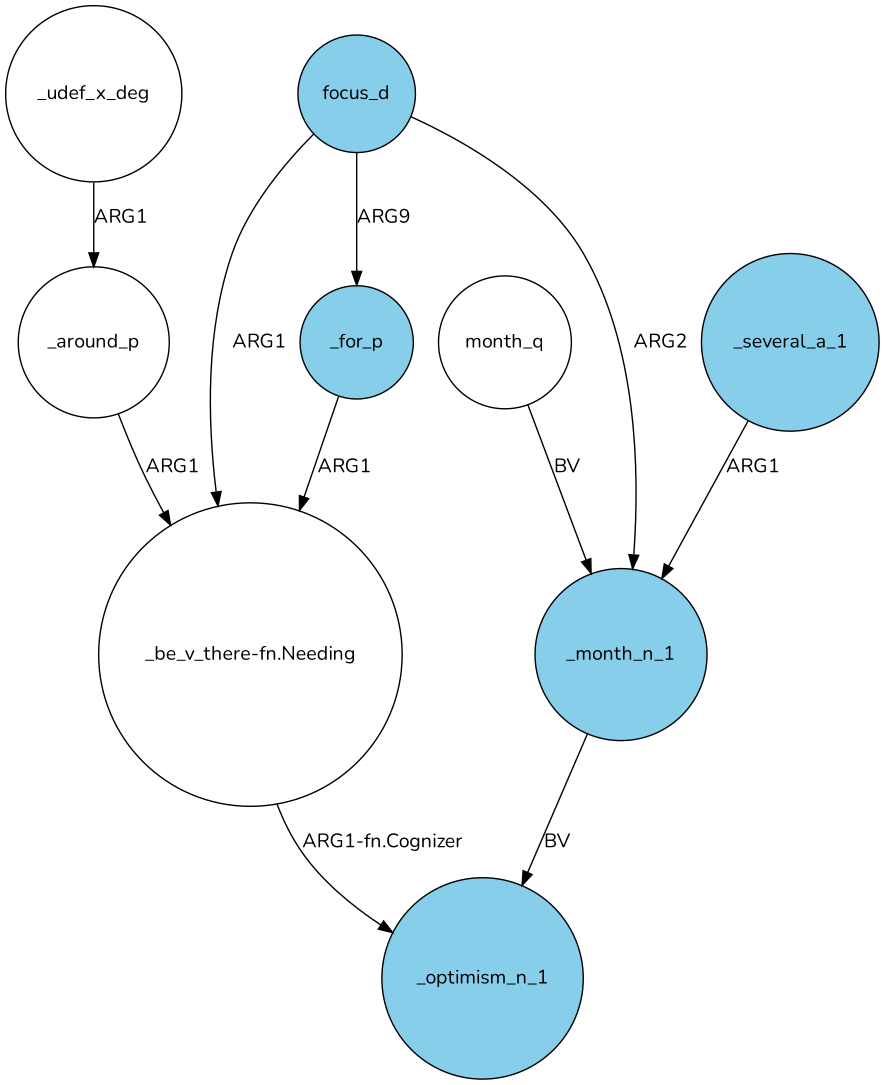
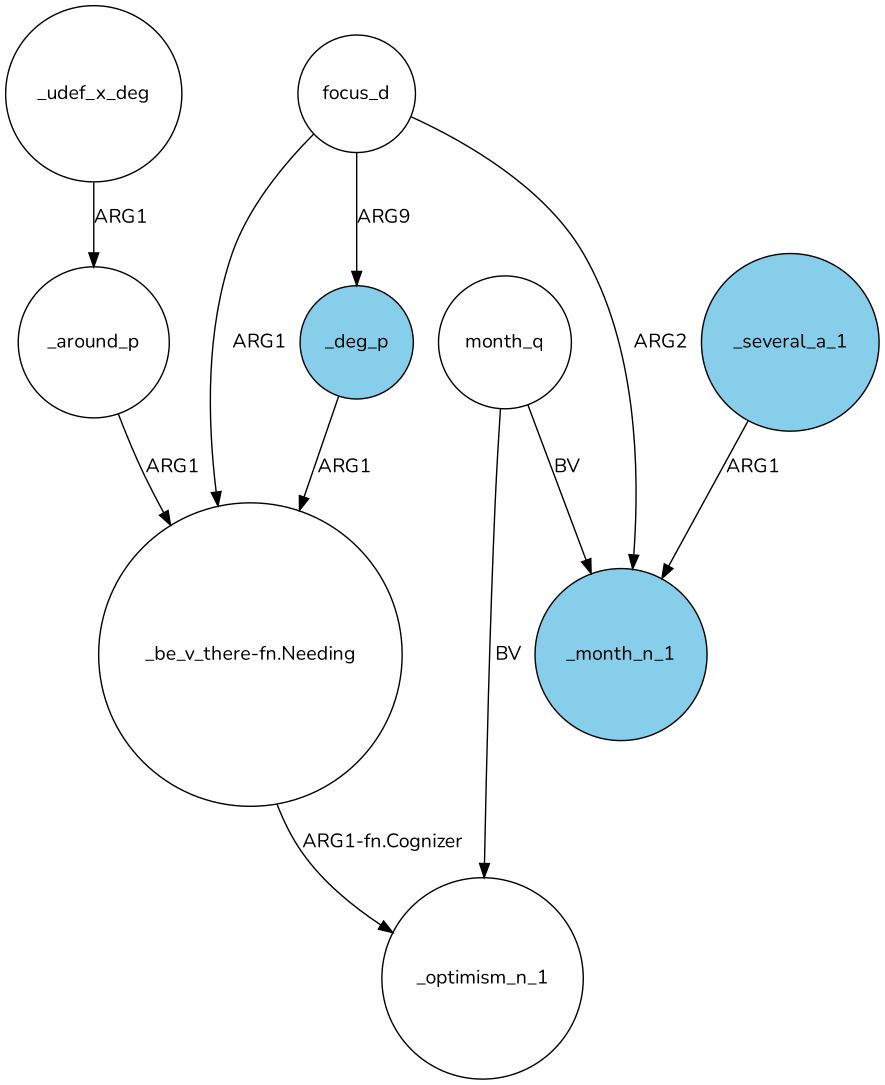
  digraph {
    fontname=Nunito
    node [fillcolor=white fontname=Nunito shape=circle style=filled]
    edge [fontname=Nunito]
    n1 [label=month_q]
    _month_n_1 [fillcolor=skyblue]
-   _optimism_n_1 [fillcolor=skyblue]
+   _optimism_n_1
    n4 [label=_udef_x_deg]
    _around_p
    "_be_v_there-fn.Needing"
    _several_a_1 [fillcolor=skyblue]
-   focus_d [fillcolor=skyblue]
-   _for_p [fillcolor=skyblue]
+   focus_d
+   _for_p [fillcolor=skyblue label=_deg_p]
    n1 -> _month_n_1 [label=BV]
-   _month_n_1 -> _optimism_n_1 [label=BV]
+   n1 -> _optimism_n_1 [label=BV]
    n4 -> _around_p [label=ARG1]
    _around_p -> "_be_v_there-fn.Needing" [label=ARG1]
    "_be_v_there-fn.Needing" -> _optimism_n_1 [label="ARG1-fn.Cognizer"]
    _several_a_1 -> _month_n_1 [label=ARG1]
    focus_d -> _month_n_1 [label=ARG2]
    focus_d -> "_be_v_there-fn.Needing" [label=ARG1]
    focus_d -> _for_p [label=ARG9]
    _for_p -> "_be_v_there-fn.Needing" [label=ARG1]
  }
